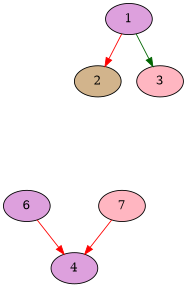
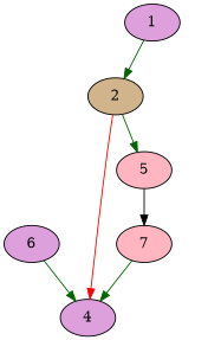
  digraph {
    node [fillcolor=plum style=filled]
    edge [color=red]
    2 [fillcolor=tan]
    1
-   3 [fillcolor=lightpink]
    4
+   5 [fillcolor=lightpink]
    7 [fillcolor=lightpink]
    6
-   1 -> 2
-   1 -> 3 [color=darkgreen]
-   7 -> 4
-   6 -> 4
+   2 -> 4
+   2 -> 5 [color=darkgreen]
+   1 -> 2 [color=darkgreen]
+   5 -> 7 [color=black]
+   7 -> 4 [color=darkgreen]
+   6 -> 4 [color=darkgreen]
  }
